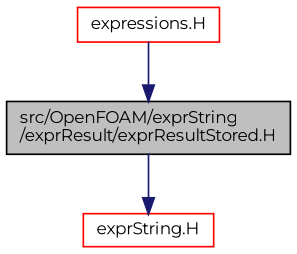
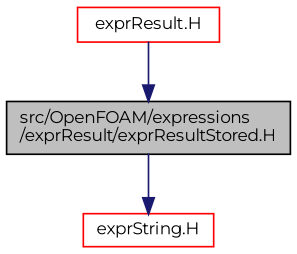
  digraph {
    fontname=Montserrat
    node [color=red fontname=Montserrat fontsize=10 shape=record]
    edge [color=midnightblue fontname=Montserrat fontsize=10 labelfontname=Helvetica labelfontsize=10 style=solid]
-   n1 [color=black fillcolor=grey75 fontcolor=black height=0.2 label="src/OpenFOAM/exprString\l/exprResult/exprResultStored.H" style=filled width=0.4]
+   n1 [color=black fillcolor=grey75 fontcolor=black height=0.2 label="src/OpenFOAM/expressions\l/exprResult/exprResultStored.H" style=filled width=0.4]
    n2 [height=0.2 label="exprString.H" width=0.4]
-   n3 [height=0.2 label="expressions.H" width=0.4]
+   n3 [height=0.2 label="exprResult.H" width=0.4]
    n1 -> n2
    n3 -> n1
  }
